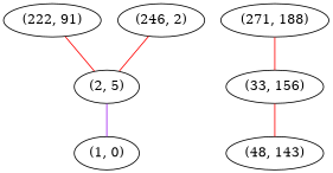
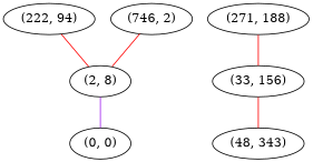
  graph {
    edge [color=red weight=1]
-   "(222, 91)"
-   "(2, 8)" [label="(2, 5)"]
-   "(0, 0)" [label="(1, 0)"]
-   "(246, 2)"
+   "(222, 91)" [label="(222, 94)"]
+   "(2, 8)"
+   "(0, 0)"
+   "(246, 2)" [label="(746, 2)"]
    n5 [label="(33, 156)"]
    "(271, 188)"
-   "(48, 143)"
+   "(48, 143)" [label="(48, 343)"]
    "(222, 91)" -- "(2, 8)"
    "(2, 8)" -- "(0, 0)" [color=purple weight=4]
    "(246, 2)" -- "(2, 8)"
    n5 -- "(48, 143)"
    "(271, 188)" -- n5
  }
